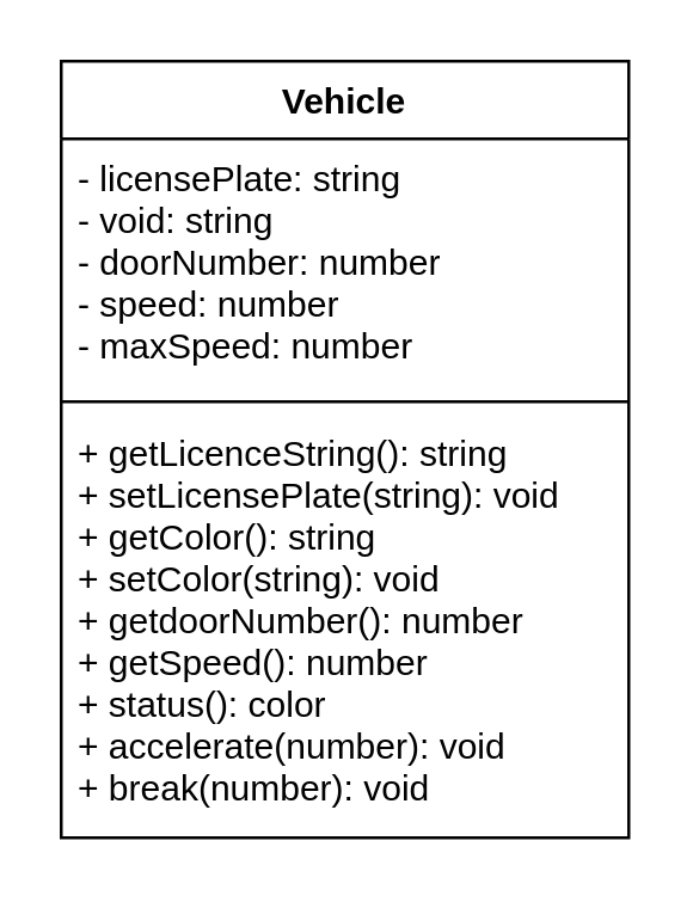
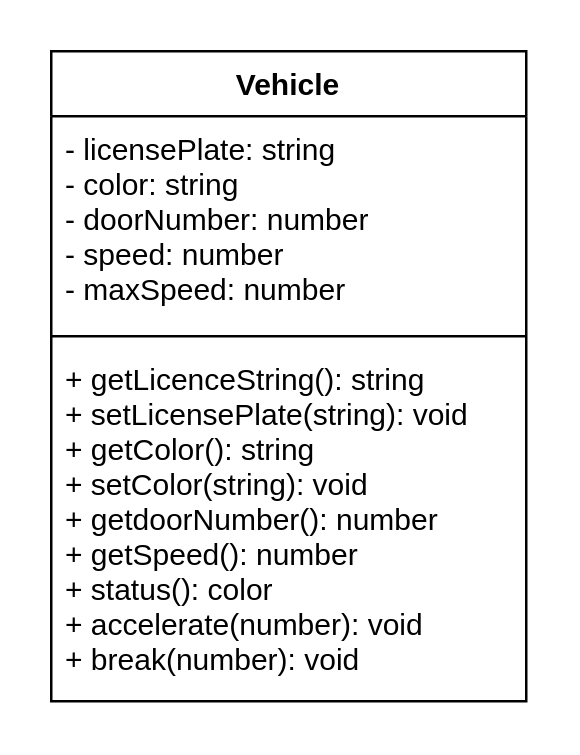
  <mxCell id="0" />
  <mxCell id="1" parent="0" />
  <mxCell id="2" value="Vehicle" style="swimlane;fontStyle=1;align=center;verticalAlign=top;childLayout=stackLayout;horizontal=1;startSize=26;horizontalStack=0;resizeParent=1;resizeParentMax=0;resizeLast=0;collapsible=1;marginBottom=0;" vertex="1" parent="1"><mxGeometry x="20" y="20" width="190" height="260" as="geometry" /></mxCell>
- <mxCell id="3" value="- licensePlate: string&#10;- void: string&#10;- doorNumber: number&#10;- speed: number&#10;- maxSpeed: number" style="text;strokeColor=none;fillColor=none;align=left;verticalAlign=top;spacingLeft=4;spacingRight=4;overflow=hidden;rotatable=0;points=[[0,0.5],[1,0.5]];portConstraint=eastwest;" vertex="1" parent="2"><mxGeometry y="26" width="190" height="84" as="geometry" /></mxCell>
+ <mxCell id="3" value="- licensePlate: string&#10;- color: string&#10;- doorNumber: number&#10;- speed: number&#10;- maxSpeed: number" style="text;strokeColor=none;fillColor=none;align=left;verticalAlign=top;spacingLeft=4;spacingRight=4;overflow=hidden;rotatable=0;points=[[0,0.5],[1,0.5]];portConstraint=eastwest;" vertex="1" parent="2"><mxGeometry y="26" width="190" height="84" as="geometry" /></mxCell>
  <mxCell id="4" value="" style="line;strokeWidth=1;fillColor=none;align=left;verticalAlign=middle;spacingTop=-1;spacingLeft=3;spacingRight=3;rotatable=0;labelPosition=right;points=[];portConstraint=eastwest;" vertex="1" parent="2"><mxGeometry y="110" width="190" height="8" as="geometry" /></mxCell>
  <mxCell id="5" value="+ getLicenceString(): string&#10;+ setLicensePlate(string): void&#10;+ getColor(): string&#10;+ setColor(string): void&#10;+ getdoorNumber(): number&#10;+ getSpeed(): number&#10;+ status(): color&#10;+ accelerate(number): void&#10;+ break(number): void" style="text;strokeColor=none;fillColor=none;align=left;verticalAlign=top;spacingLeft=4;spacingRight=4;overflow=hidden;rotatable=0;points=[[0,0.5],[1,0.5]];portConstraint=eastwest;" vertex="1" parent="2"><mxGeometry y="118" width="190" height="142" as="geometry" /></mxCell>
